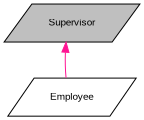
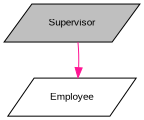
  digraph {
    fontname="Liberation Sans"
    node [color=black fontname="Liberation Sans" fontsize=10 shape=parallelogram style=filled]
    n1 [fillcolor=grey75 fontcolor=black height=0.2 label=Supervisor width=0.4]
    n2 [fillcolor=white height=0.2 label=Employee width=0.4]
-   n1 -> n2 [color=deeppink dir=back fontname="Liberation Sans" fontsize=10 labelfontname=Helvetica labelfontsize=10 style=solid]
+   n2 -> n1 [color=deeppink dir=back fontname="Liberation Sans" fontsize=10 labelfontname=Helvetica labelfontsize=10 style=solid]
  }
